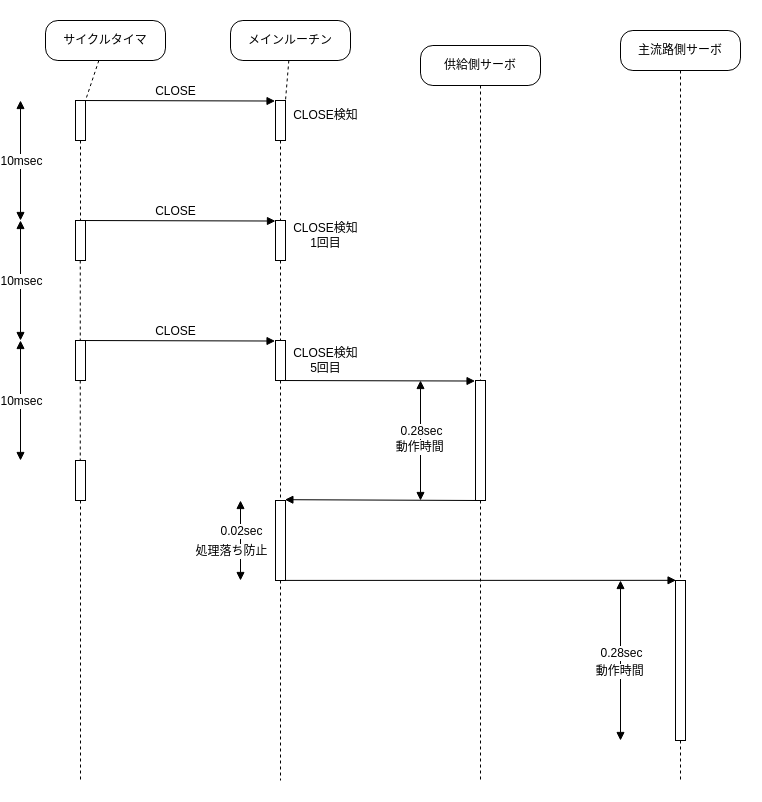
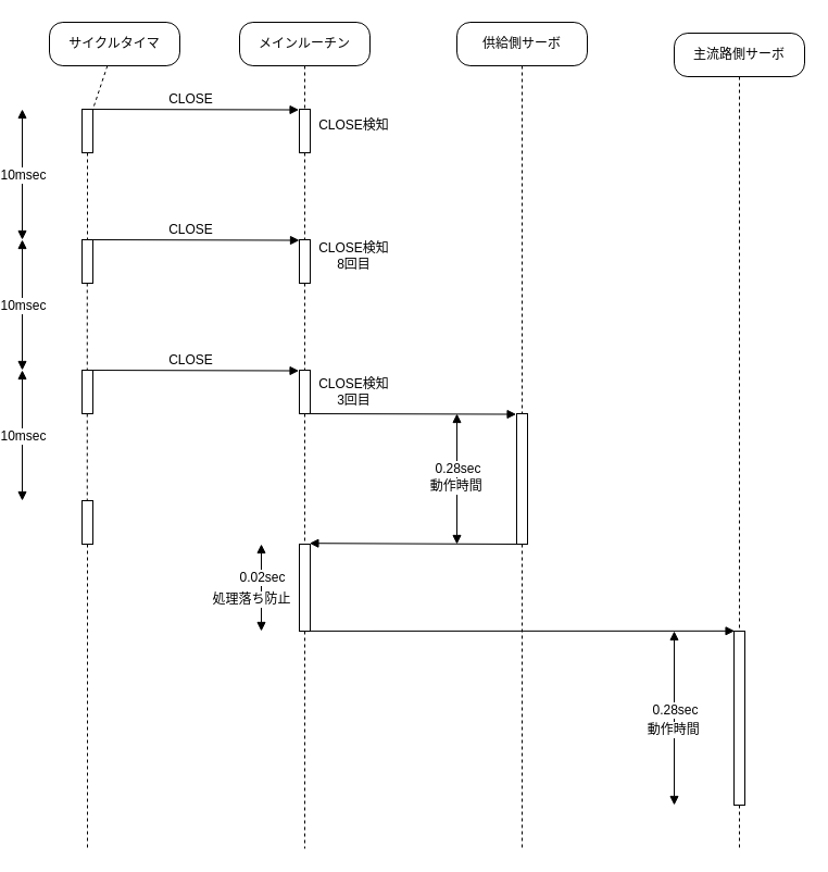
  <mxCell id="0" />
  <mxCell id="1" parent="0" />
  <mxCell id="2" style="edgeStyle=none;html=1;fontSize=12;endArrow=none;endFill=0;dashed=1;" edge="1" parent="1" source="3" target="18"><mxGeometry relative="1" as="geometry" /></mxCell>
- <mxCell id="3" value="&lt;font style=&quot;font-size: 12px;&quot;&gt;メインルーチン&lt;/font&gt;" style="rounded=1;whiteSpace=wrap;html=1;arcSize=31;" vertex="1" parent="1"><mxGeometry x="230" y="20" width="120" height="40" as="geometry" /></mxCell>
+ <mxCell id="3" value="&lt;font style=&quot;font-size: 12px;&quot;&gt;メインルーチン&lt;/font&gt;" style="rounded=1;whiteSpace=wrap;html=1;arcSize=31;" vertex="1" parent="1"><mxGeometry x="220" y="20" width="120" height="40" as="geometry" /></mxCell>
  <mxCell id="4" style="edgeStyle=none;html=1;fontSize=12;dashed=1;endArrow=none;endFill=0;" edge="1" parent="1" source="5" target="9"><mxGeometry relative="1" as="geometry" /></mxCell>
  <mxCell id="5" value="サイクルタイマ" style="rounded=1;whiteSpace=wrap;html=1;arcSize=31;" vertex="1" parent="1"><mxGeometry x="45" y="20" width="120" height="40" as="geometry" /></mxCell>
  <mxCell id="6" style="edgeStyle=none;rounded=0;html=1;dashed=1;fontSize=12;endArrow=none;endFill=0;" edge="1" parent="1" source="7" target="37"><mxGeometry relative="1" as="geometry" /></mxCell>
- <mxCell id="7" value="&lt;font style=&quot;font-size: 12px;&quot;&gt;供給側サーボ&lt;/font&gt;" style="rounded=1;whiteSpace=wrap;html=1;arcSize=31;" vertex="1" parent="1"><mxGeometry x="420" y="45" width="120" height="40" as="geometry" /></mxCell>
+ <mxCell id="7" value="&lt;font style=&quot;font-size: 12px;&quot;&gt;供給側サーボ&lt;/font&gt;" style="rounded=1;whiteSpace=wrap;html=1;arcSize=31;" vertex="1" parent="1"><mxGeometry x="420" y="20" width="120" height="40" as="geometry" /></mxCell>
  <mxCell id="8" style="edgeStyle=none;html=1;dashed=1;fontSize=12;endArrow=none;endFill=0;" edge="1" parent="1" source="9" target="10"><mxGeometry relative="1" as="geometry" /></mxCell>
  <mxCell id="9" value="" style="html=1;points=[];perimeter=orthogonalPerimeter;fontSize=12;" vertex="1" parent="1"><mxGeometry x="75" y="100" width="10" height="40" as="geometry" /></mxCell>
  <mxCell id="10" value="" style="html=1;points=[];perimeter=orthogonalPerimeter;fontSize=12;" vertex="1" parent="1"><mxGeometry x="75" y="220" width="10" height="40" as="geometry" /></mxCell>
  <mxCell id="11" value="" style="endArrow=block;startArrow=block;endFill=1;startFill=1;html=1;fontSize=12;" edge="1" parent="1"><mxGeometry width="160" relative="1" as="geometry"><mxPoint x="20" y="220" as="sourcePoint" /><mxPoint x="20" y="100" as="targetPoint" /></mxGeometry></mxCell>
  <mxCell id="12" value="10msec" style="edgeLabel;html=1;align=center;verticalAlign=middle;resizable=0;points=[];fontSize=12;" vertex="1" connectable="0" parent="11"><mxGeometry x="0.369" relative="1" as="geometry"><mxPoint y="22" as="offset" /></mxGeometry></mxCell>
  <mxCell id="13" value="" style="endArrow=block;startArrow=block;endFill=1;startFill=1;html=1;fontSize=12;" edge="1" parent="1"><mxGeometry width="160" relative="1" as="geometry"><mxPoint x="20" y="340" as="sourcePoint" /><mxPoint x="20" y="220" as="targetPoint" /></mxGeometry></mxCell>
  <mxCell id="14" value="10msec" style="edgeLabel;html=1;align=center;verticalAlign=middle;resizable=0;points=[];fontSize=12;" vertex="1" connectable="0" parent="13"><mxGeometry x="0.369" relative="1" as="geometry"><mxPoint y="22" as="offset" /></mxGeometry></mxCell>
  <mxCell id="15" style="edgeStyle=none;html=1;dashed=1;fontSize=12;endArrow=none;endFill=0;" edge="1" parent="1"><mxGeometry relative="1" as="geometry"><mxPoint x="79.78" y="260" as="sourcePoint" /><mxPoint x="79.78" y="340" as="targetPoint" /></mxGeometry></mxCell>
  <mxCell id="16" value="" style="html=1;points=[];perimeter=orthogonalPerimeter;fontSize=12;" vertex="1" parent="1"><mxGeometry x="75" y="340" width="10" height="40" as="geometry" /></mxCell>
  <mxCell id="17" style="edgeStyle=none;rounded=0;html=1;fontSize=12;endArrow=none;endFill=0;dashed=1;" edge="1" parent="1" source="18" target="22"><mxGeometry relative="1" as="geometry" /></mxCell>
  <mxCell id="18" value="" style="html=1;points=[];perimeter=orthogonalPerimeter;fontSize=12;" vertex="1" parent="1"><mxGeometry x="275" y="100" width="10" height="40" as="geometry" /></mxCell>
  <mxCell id="19" value="CLOSE" style="html=1;verticalAlign=bottom;endArrow=block;rounded=0;fontSize=12;entryX=-0.044;entryY=0.013;entryDx=0;entryDy=0;entryPerimeter=0;" edge="1" parent="1" target="18"><mxGeometry width="80" relative="1" as="geometry"><mxPoint x="75" y="100" as="sourcePoint" /><mxPoint x="155" y="100" as="targetPoint" /></mxGeometry></mxCell>
  <mxCell id="20" value="CLOSE検知" style="text;html=1;align=center;verticalAlign=middle;resizable=0;points=[];autosize=1;strokeColor=none;fillColor=none;fontSize=12;" vertex="1" parent="1"><mxGeometry x="280" y="100" width="90" height="30" as="geometry" /></mxCell>
  <mxCell id="21" style="edgeStyle=none;rounded=0;html=1;dashed=1;fontSize=12;endArrow=none;endFill=0;" edge="1" parent="1" source="22" target="27"><mxGeometry relative="1" as="geometry" /></mxCell>
  <mxCell id="22" value="" style="html=1;points=[];perimeter=orthogonalPerimeter;fontSize=12;" vertex="1" parent="1"><mxGeometry x="275" y="220" width="10" height="40" as="geometry" /></mxCell>
  <mxCell id="23" value="CLOSE" style="html=1;verticalAlign=bottom;endArrow=block;rounded=0;fontSize=12;entryX=-0.044;entryY=0.013;entryDx=0;entryDy=0;entryPerimeter=0;" edge="1" parent="1"><mxGeometry width="80" relative="1" as="geometry"><mxPoint x="75.44" y="220" as="sourcePoint" /><mxPoint x="275" y="220.52" as="targetPoint" /></mxGeometry></mxCell>
- <mxCell id="24" value="CLOSE検知&lt;br&gt;1回目" style="text;html=1;align=center;verticalAlign=middle;resizable=0;points=[];autosize=1;strokeColor=none;fillColor=none;fontSize=12;" vertex="1" parent="1"><mxGeometry x="280" y="215" width="90" height="40" as="geometry" /></mxCell>
+ <mxCell id="24" value="CLOSE検知&lt;br&gt;8回目" style="text;html=1;align=center;verticalAlign=middle;resizable=0;points=[];autosize=1;strokeColor=none;fillColor=none;fontSize=12;" vertex="1" parent="1"><mxGeometry x="280" y="215" width="90" height="40" as="geometry" /></mxCell>
  <mxCell id="25" value="CLOSE" style="html=1;verticalAlign=bottom;endArrow=block;rounded=0;fontSize=12;entryX=-0.044;entryY=0.013;entryDx=0;entryDy=0;entryPerimeter=0;" edge="1" parent="1"><mxGeometry width="80" relative="1" as="geometry"><mxPoint x="75" y="340" as="sourcePoint" /><mxPoint x="274.56" y="340.52" as="targetPoint" /></mxGeometry></mxCell>
  <mxCell id="26" style="edgeStyle=none;rounded=0;html=1;dashed=1;fontSize=12;endArrow=none;endFill=0;" edge="1" parent="1" source="27" target="42"><mxGeometry relative="1" as="geometry" /></mxCell>
  <mxCell id="27" value="" style="html=1;points=[];perimeter=orthogonalPerimeter;fontSize=12;" vertex="1" parent="1"><mxGeometry x="275" y="340" width="10" height="40" as="geometry" /></mxCell>
- <mxCell id="28" value="CLOSE検知&lt;br&gt;5回目" style="text;html=1;align=center;verticalAlign=middle;resizable=0;points=[];autosize=1;strokeColor=none;fillColor=none;fontSize=12;" vertex="1" parent="1"><mxGeometry x="280" y="340" width="90" height="40" as="geometry" /></mxCell>
+ <mxCell id="28" value="CLOSE検知&lt;br&gt;3回目" style="text;html=1;align=center;verticalAlign=middle;resizable=0;points=[];autosize=1;strokeColor=none;fillColor=none;fontSize=12;" vertex="1" parent="1"><mxGeometry x="280" y="340" width="90" height="40" as="geometry" /></mxCell>
  <mxCell id="29" value="" style="endArrow=block;startArrow=block;endFill=1;startFill=1;html=1;fontSize=12;" edge="1" parent="1"><mxGeometry width="160" relative="1" as="geometry"><mxPoint x="20" y="460" as="sourcePoint" /><mxPoint x="20" y="340" as="targetPoint" /></mxGeometry></mxCell>
  <mxCell id="30" value="10msec" style="edgeLabel;html=1;align=center;verticalAlign=middle;resizable=0;points=[];fontSize=12;" vertex="1" connectable="0" parent="29"><mxGeometry x="0.369" relative="1" as="geometry"><mxPoint y="22" as="offset" /></mxGeometry></mxCell>
  <mxCell id="31" style="edgeStyle=none;rounded=0;html=1;dashed=1;fontSize=12;endArrow=none;endFill=0;" edge="1" parent="1" source="32"><mxGeometry relative="1" as="geometry"><mxPoint x="80" y="780" as="targetPoint" /></mxGeometry></mxCell>
  <mxCell id="32" value="" style="html=1;points=[];perimeter=orthogonalPerimeter;fontSize=12;" vertex="1" parent="1"><mxGeometry x="75" y="460" width="10" height="40" as="geometry" /></mxCell>
  <mxCell id="33" style="edgeStyle=none;html=1;dashed=1;fontSize=12;endArrow=none;endFill=0;" edge="1" parent="1"><mxGeometry relative="1" as="geometry"><mxPoint x="79.78" y="380" as="sourcePoint" /><mxPoint x="79.78" y="460" as="targetPoint" /></mxGeometry></mxCell>
  <mxCell id="34" style="edgeStyle=none;rounded=0;html=1;fontSize=12;endArrow=none;endFill=0;dashed=1;" edge="1" parent="1" source="35" target="49"><mxGeometry relative="1" as="geometry" /></mxCell>
  <mxCell id="35" value="&lt;font style=&quot;font-size: 12px;&quot;&gt;主流路側サーボ&lt;/font&gt;" style="rounded=1;whiteSpace=wrap;html=1;arcSize=31;" vertex="1" parent="1"><mxGeometry x="620" y="30" width="120" height="40" as="geometry" /></mxCell>
  <mxCell id="36" style="edgeStyle=none;rounded=0;html=1;dashed=1;fontSize=12;endArrow=none;endFill=0;" edge="1" parent="1" source="37"><mxGeometry relative="1" as="geometry"><mxPoint x="480" y="780" as="targetPoint" /></mxGeometry></mxCell>
  <mxCell id="37" value="" style="html=1;points=[];perimeter=orthogonalPerimeter;fontSize=12;" vertex="1" parent="1"><mxGeometry x="475" y="380" width="10" height="120" as="geometry" /></mxCell>
  <mxCell id="38" value="" style="html=1;verticalAlign=bottom;endArrow=block;rounded=0;fontSize=12;entryX=-0.044;entryY=0.013;entryDx=0;entryDy=0;entryPerimeter=0;" edge="1" parent="1"><mxGeometry width="80" relative="1" as="geometry"><mxPoint x="275" y="380" as="sourcePoint" /><mxPoint x="474.56" y="380.52" as="targetPoint" /></mxGeometry></mxCell>
  <mxCell id="39" value="" style="endArrow=block;startArrow=block;endFill=1;startFill=1;html=1;fontSize=12;" edge="1" parent="1"><mxGeometry width="160" relative="1" as="geometry"><mxPoint x="420" y="500" as="sourcePoint" /><mxPoint x="420" y="380" as="targetPoint" /></mxGeometry></mxCell>
  <mxCell id="40" value="0.28sec" style="edgeLabel;html=1;align=center;verticalAlign=middle;resizable=0;points=[];fontSize=12;" vertex="1" connectable="0" parent="39"><mxGeometry x="0.369" relative="1" as="geometry"><mxPoint y="12" as="offset" /></mxGeometry></mxCell>
  <mxCell id="41" value="動作時間&amp;nbsp;" style="edgeLabel;html=1;align=center;verticalAlign=middle;resizable=0;points=[];fontSize=12;" vertex="1" connectable="0" parent="39"><mxGeometry x="-0.169" y="2" relative="1" as="geometry"><mxPoint x="2" y="-4" as="offset" /></mxGeometry></mxCell>
  <mxCell id="42" value="" style="html=1;points=[];perimeter=orthogonalPerimeter;fontSize=12;" vertex="1" parent="1"><mxGeometry x="275" y="500" width="10" height="80" as="geometry" /></mxCell>
  <mxCell id="43" value="" style="html=1;verticalAlign=bottom;labelBackgroundColor=none;endArrow=block;endFill=1;rounded=0;fontSize=12;exitX=0.5;exitY=1;exitDx=0;exitDy=0;exitPerimeter=0;entryX=0.94;entryY=-0.01;entryDx=0;entryDy=0;entryPerimeter=0;" edge="1" parent="1" source="37" target="42"><mxGeometry width="160" relative="1" as="geometry"><mxPoint x="315" y="610" as="sourcePoint" /><mxPoint x="290" y="580" as="targetPoint" /></mxGeometry></mxCell>
  <mxCell id="44" value="" style="endArrow=block;startArrow=block;endFill=1;startFill=1;html=1;fontSize=12;" edge="1" parent="1"><mxGeometry width="160" relative="1" as="geometry"><mxPoint x="240" y="580" as="sourcePoint" /><mxPoint x="240" y="500" as="targetPoint" /></mxGeometry></mxCell>
  <mxCell id="45" value="0.02sec" style="edgeLabel;html=1;align=center;verticalAlign=middle;resizable=0;points=[];fontSize=12;" vertex="1" connectable="0" parent="44"><mxGeometry x="0.369" relative="1" as="geometry"><mxPoint y="5" as="offset" /></mxGeometry></mxCell>
  <mxCell id="46" value="処理落ち防止" style="edgeLabel;html=1;align=center;verticalAlign=middle;resizable=0;points=[];fontSize=12;" vertex="1" connectable="0" parent="44"><mxGeometry x="-0.169" y="2" relative="1" as="geometry"><mxPoint x="-8" y="3" as="offset" /></mxGeometry></mxCell>
  <mxCell id="47" value="" style="html=1;verticalAlign=bottom;endArrow=block;rounded=0;fontSize=12;entryX=0.057;entryY=-0.001;entryDx=0;entryDy=0;entryPerimeter=0;exitX=0.962;exitY=0.999;exitDx=0;exitDy=0;exitPerimeter=0;" edge="1" parent="1" source="42" target="49"><mxGeometry width="80" relative="1" as="geometry"><mxPoint x="290" y="580" as="sourcePoint" /><mxPoint x="484.56" y="660.52" as="targetPoint" /><Array as="points" /></mxGeometry></mxCell>
  <mxCell id="48" style="edgeStyle=none;rounded=0;html=1;dashed=1;fontSize=12;endArrow=none;endFill=0;" edge="1" parent="1" source="49"><mxGeometry relative="1" as="geometry"><mxPoint x="680" y="780" as="targetPoint" /></mxGeometry></mxCell>
  <mxCell id="49" value="" style="html=1;points=[];perimeter=orthogonalPerimeter;fontSize=12;" vertex="1" parent="1"><mxGeometry x="675" y="580" width="10" height="160" as="geometry" /></mxCell>
  <mxCell id="50" value="" style="endArrow=block;startArrow=block;endFill=1;startFill=1;html=1;fontSize=12;" edge="1" parent="1"><mxGeometry width="160" relative="1" as="geometry"><mxPoint x="620" y="740" as="sourcePoint" /><mxPoint x="620" y="580" as="targetPoint" /></mxGeometry></mxCell>
  <mxCell id="51" value="0.28sec" style="edgeLabel;html=1;align=center;verticalAlign=middle;resizable=0;points=[];fontSize=12;" vertex="1" connectable="0" parent="50"><mxGeometry x="0.369" relative="1" as="geometry"><mxPoint y="22" as="offset" /></mxGeometry></mxCell>
  <mxCell id="52" value="動作時間&amp;nbsp;" style="edgeLabel;html=1;align=center;verticalAlign=middle;resizable=0;points=[];fontSize=12;" vertex="1" connectable="0" parent="50"><mxGeometry x="-0.169" y="2" relative="1" as="geometry"><mxPoint x="2" y="-4" as="offset" /></mxGeometry></mxCell>
  <mxCell id="53" value="" style="edgeStyle=none;rounded=0;html=1;dashed=1;fontSize=12;endArrow=none;endFill=0;" edge="1" parent="1" source="42"><mxGeometry relative="1" as="geometry"><mxPoint x="280" y="580" as="sourcePoint" /><mxPoint x="280" y="780" as="targetPoint" /></mxGeometry></mxCell>
